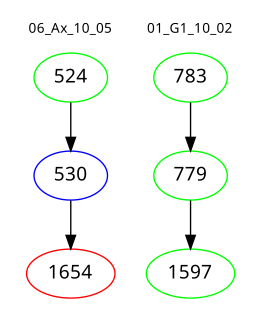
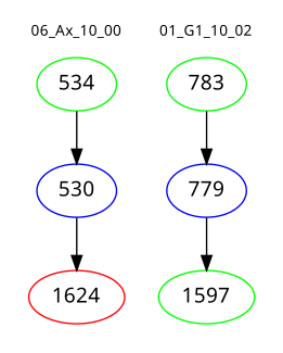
  digraph {
    fontname="Noto Sans"
    node [color=green fontname="Noto Sans"]
    edge [color=black fontname="Noto Sans"]
-   n1 [label=524]
+   n1 [label=534]
    n2 [color=blue label=530]
-   n3 [color=red label=1654]
+   n3 [color=red label=1624]
    n4 [label=783]
-   n5 [label=779]
+   n5 [color=blue label=779]
    n6 [label=1597]
    subgraph cluster_1 {
      color=white
      fontsize=10
-     label="06_Ax_10_05"
+     label="06_Ax_10_00"
      n1
      n2
      n3
    }
    subgraph cluster_2 {
      color=white
      fontsize=10
      label="01_G1_10_02"
      n4
      n5
      n6
    }
    n1 -> n2
    n2 -> n3
    n4 -> n5
    n5 -> n6
  }
